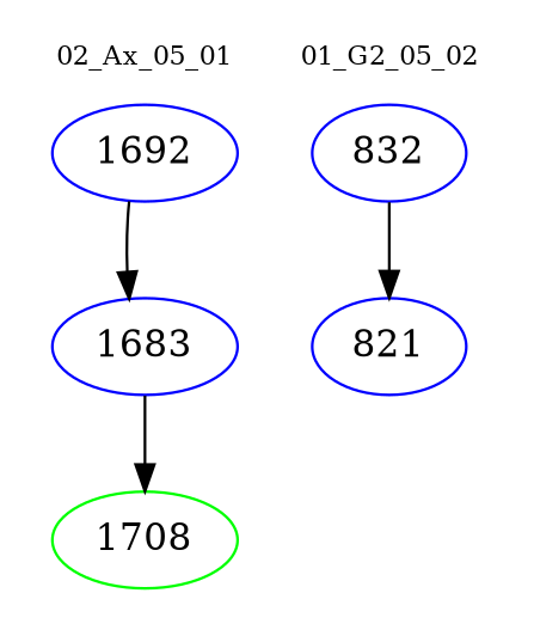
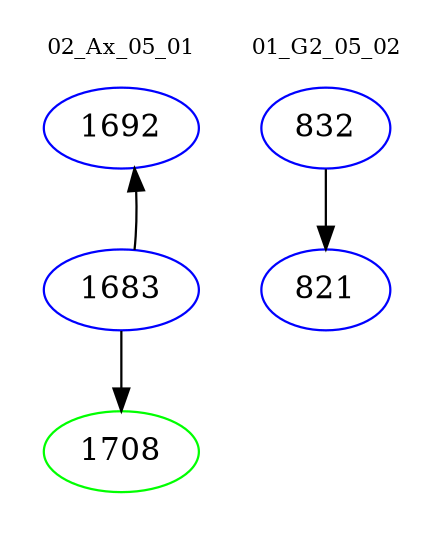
  digraph {
    node [color=blue]
    edge [color=black]
    n1 [label=1692]
    n2 [label=1683]
    n3 [color=green label=1708]
    n4 [label=832]
    n5 [label=821]
    subgraph cluster_1 {
      color=white
      fontsize=10
      label="02_Ax_05_01"
      n1
      n2
      n3
    }
    subgraph cluster_2 {
      color=white
      fontsize=10
      label="01_G2_05_02"
      n4
      n5
    }
-   n1 -> n2
+   n2 -> n1
    n2 -> n3
    n4 -> n5
  }
